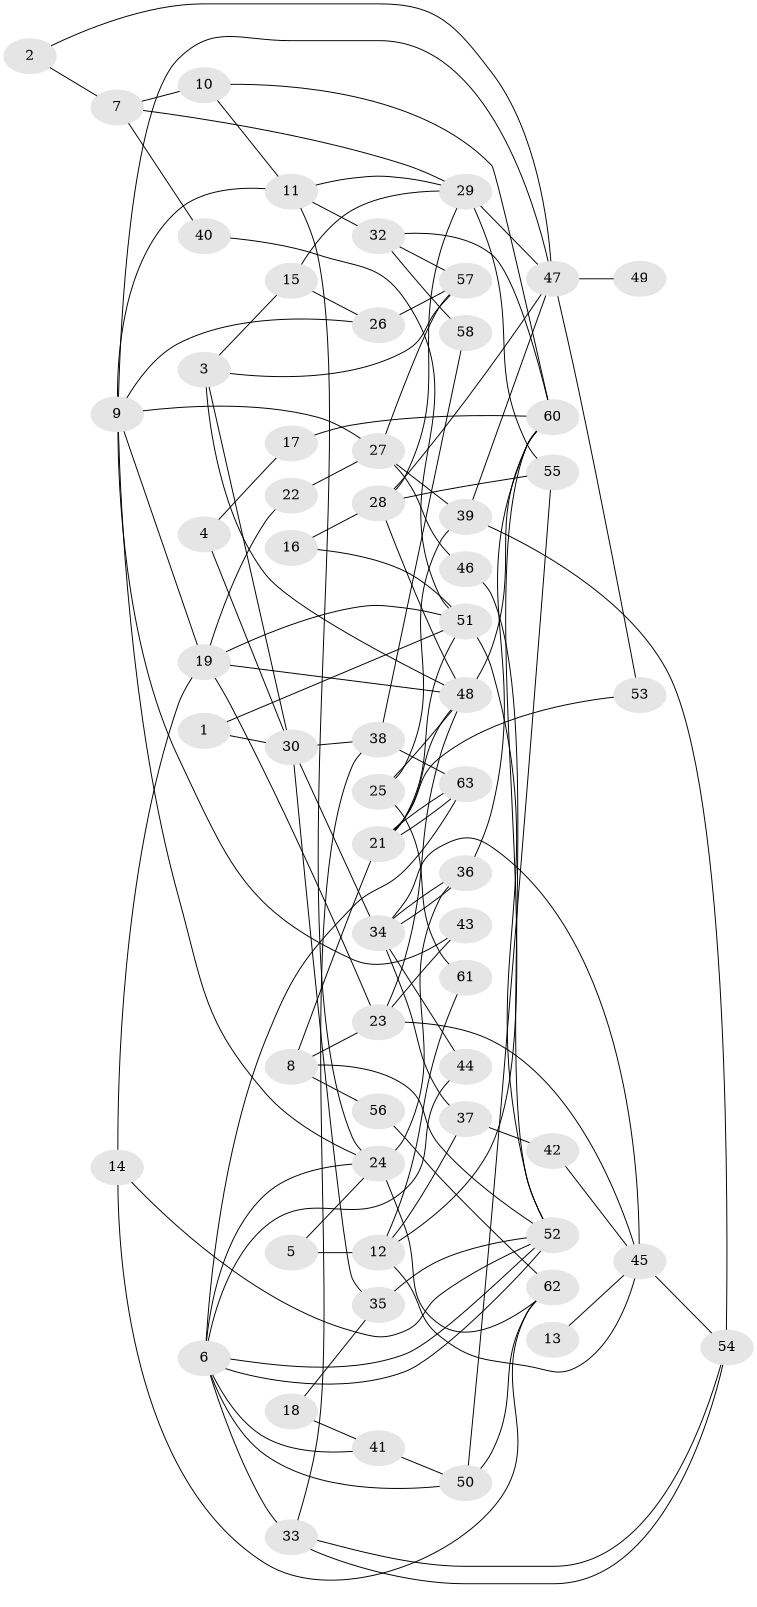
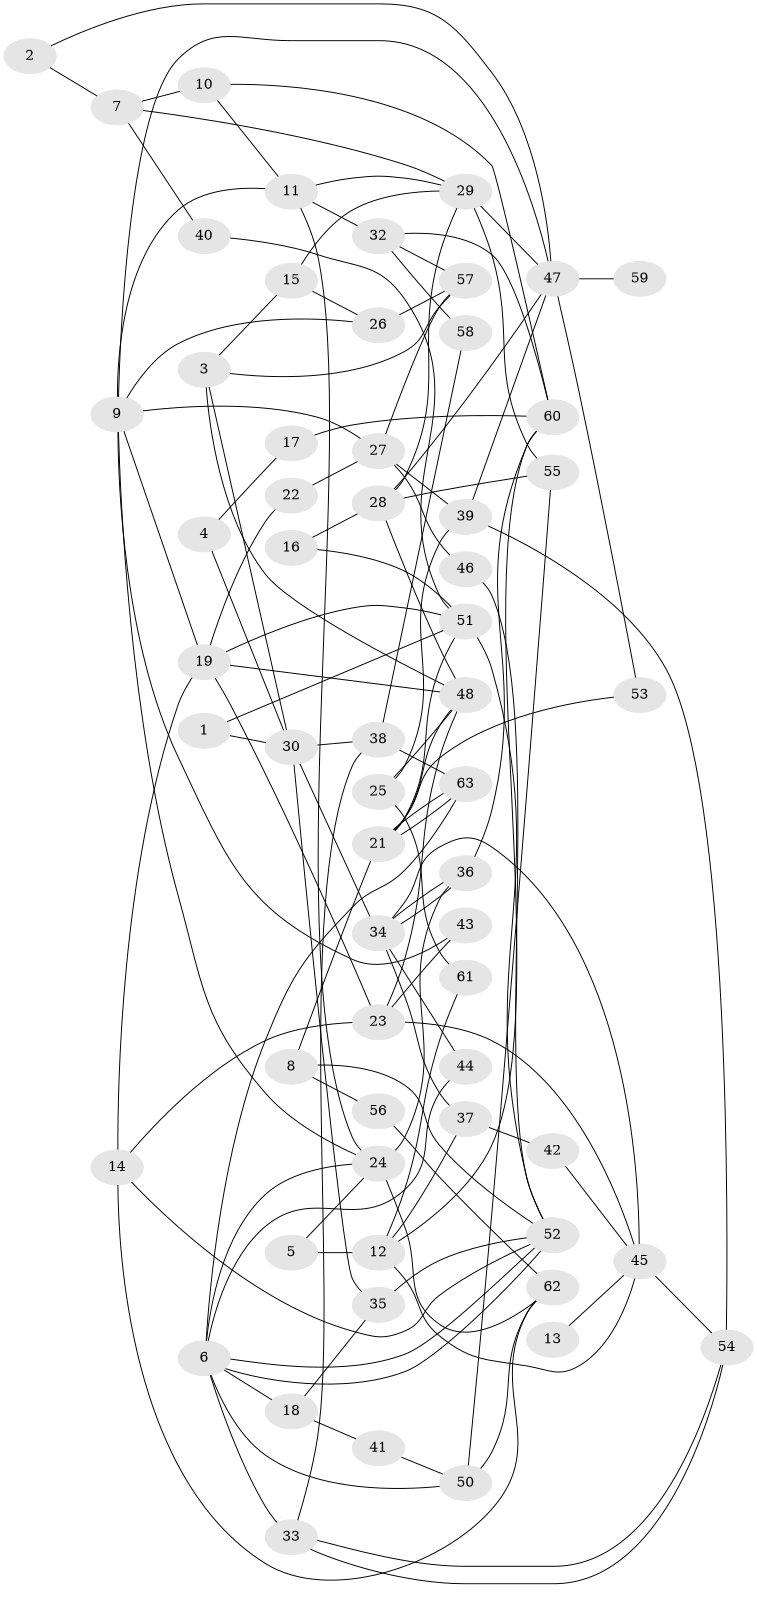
  graph {
    rankdir=LR
    node [color=gray90 style=filled]
    1
    30
    51
    35
    34
    38
    52
    2
    7
    47
    10
    29
    40
    53
-   49
+   49 [label=59]
    3
    15
    48
    57
    26
    60
    4
    17
    5
    12
    24
    37
    45
    61
    62
    36
    6
    33
    41
    44
    50
    63
    54
    55
    11
    8
    21
    23
    56
    43
    9
    19
    27
    32
    22
    39
    46
    58
    42
    13
    14
    16
    28
    18
    25
    1 -- 30
    1 -- 51
    30 -- 35
    30 -- 34
    30 -- 38
    51 -- 52
    35 -- 52
    34 -- 37
    34 -- 45
    34 -- 36
    34 -- 36
    34 -- 44
    38 -- 63
    38 -- 58
    2 -- 7
    2 -- 47
    7 -- 10
    7 -- 29
    7 -- 40
    47 -- 53
    47 -- 49
    10 -- 60
    10 -- 11
    29 -- 47
    29 -- 55
    40 -- 51
    3 -- 30
    3 -- 15
    3 -- 48
    3 -- 57
    15 -- 29
    15 -- 26
-   48 -- 60
    26 -- 57
    4 -- 30
    4 -- 17
    17 -- 60
    5 -- 12
    5 -- 24
    12 -- 60
    12 -- 37
    12 -- 45
    12 -- 61
    24 -- 62
    24 -- 36
    37 -- 42
    45 -- 54
    36 -- 60
    6 -- 52
    6 -- 52
    6 -- 24
    6 -- 33
-   6 -- 41
+   6 -- 18
    6 -- 44
    6 -- 50
    6 -- 63
    33 -- 38
    33 -- 54
    33 -- 54
    41 -- 50
    50 -- 62
    50 -- 55
    11 -- 29
    11 -- 24
    11 -- 32
    8 -- 52
    8 -- 21
-   8 -- 23
+   14 -- 23
    8 -- 56
    21 -- 51
    21 -- 53
    21 -- 48
    21 -- 63
    21 -- 63
    23 -- 48
    23 -- 45
    23 -- 43
    56 -- 62
    9 -- 47
    9 -- 26
    9 -- 24
    9 -- 11
    9 -- 43
    9 -- 19
    9 -- 27
    19 -- 51
    19 -- 48
    19 -- 23
    19 -- 22
    27 -- 57
    27 -- 39
    27 -- 46
    32 -- 57
    32 -- 60
    32 -- 58
    22 -- 27
    39 -- 47
    39 -- 54
    46 -- 52
    42 -- 45
    13 -- 45
    14 -- 52
    14 -- 62
    14 -- 19
    16 -- 51
    16 -- 28
    28 -- 47
    28 -- 29
    28 -- 48
    28 -- 55
    18 -- 35
    18 -- 41
    25 -- 48
    25 -- 61
    25 -- 39
  }
